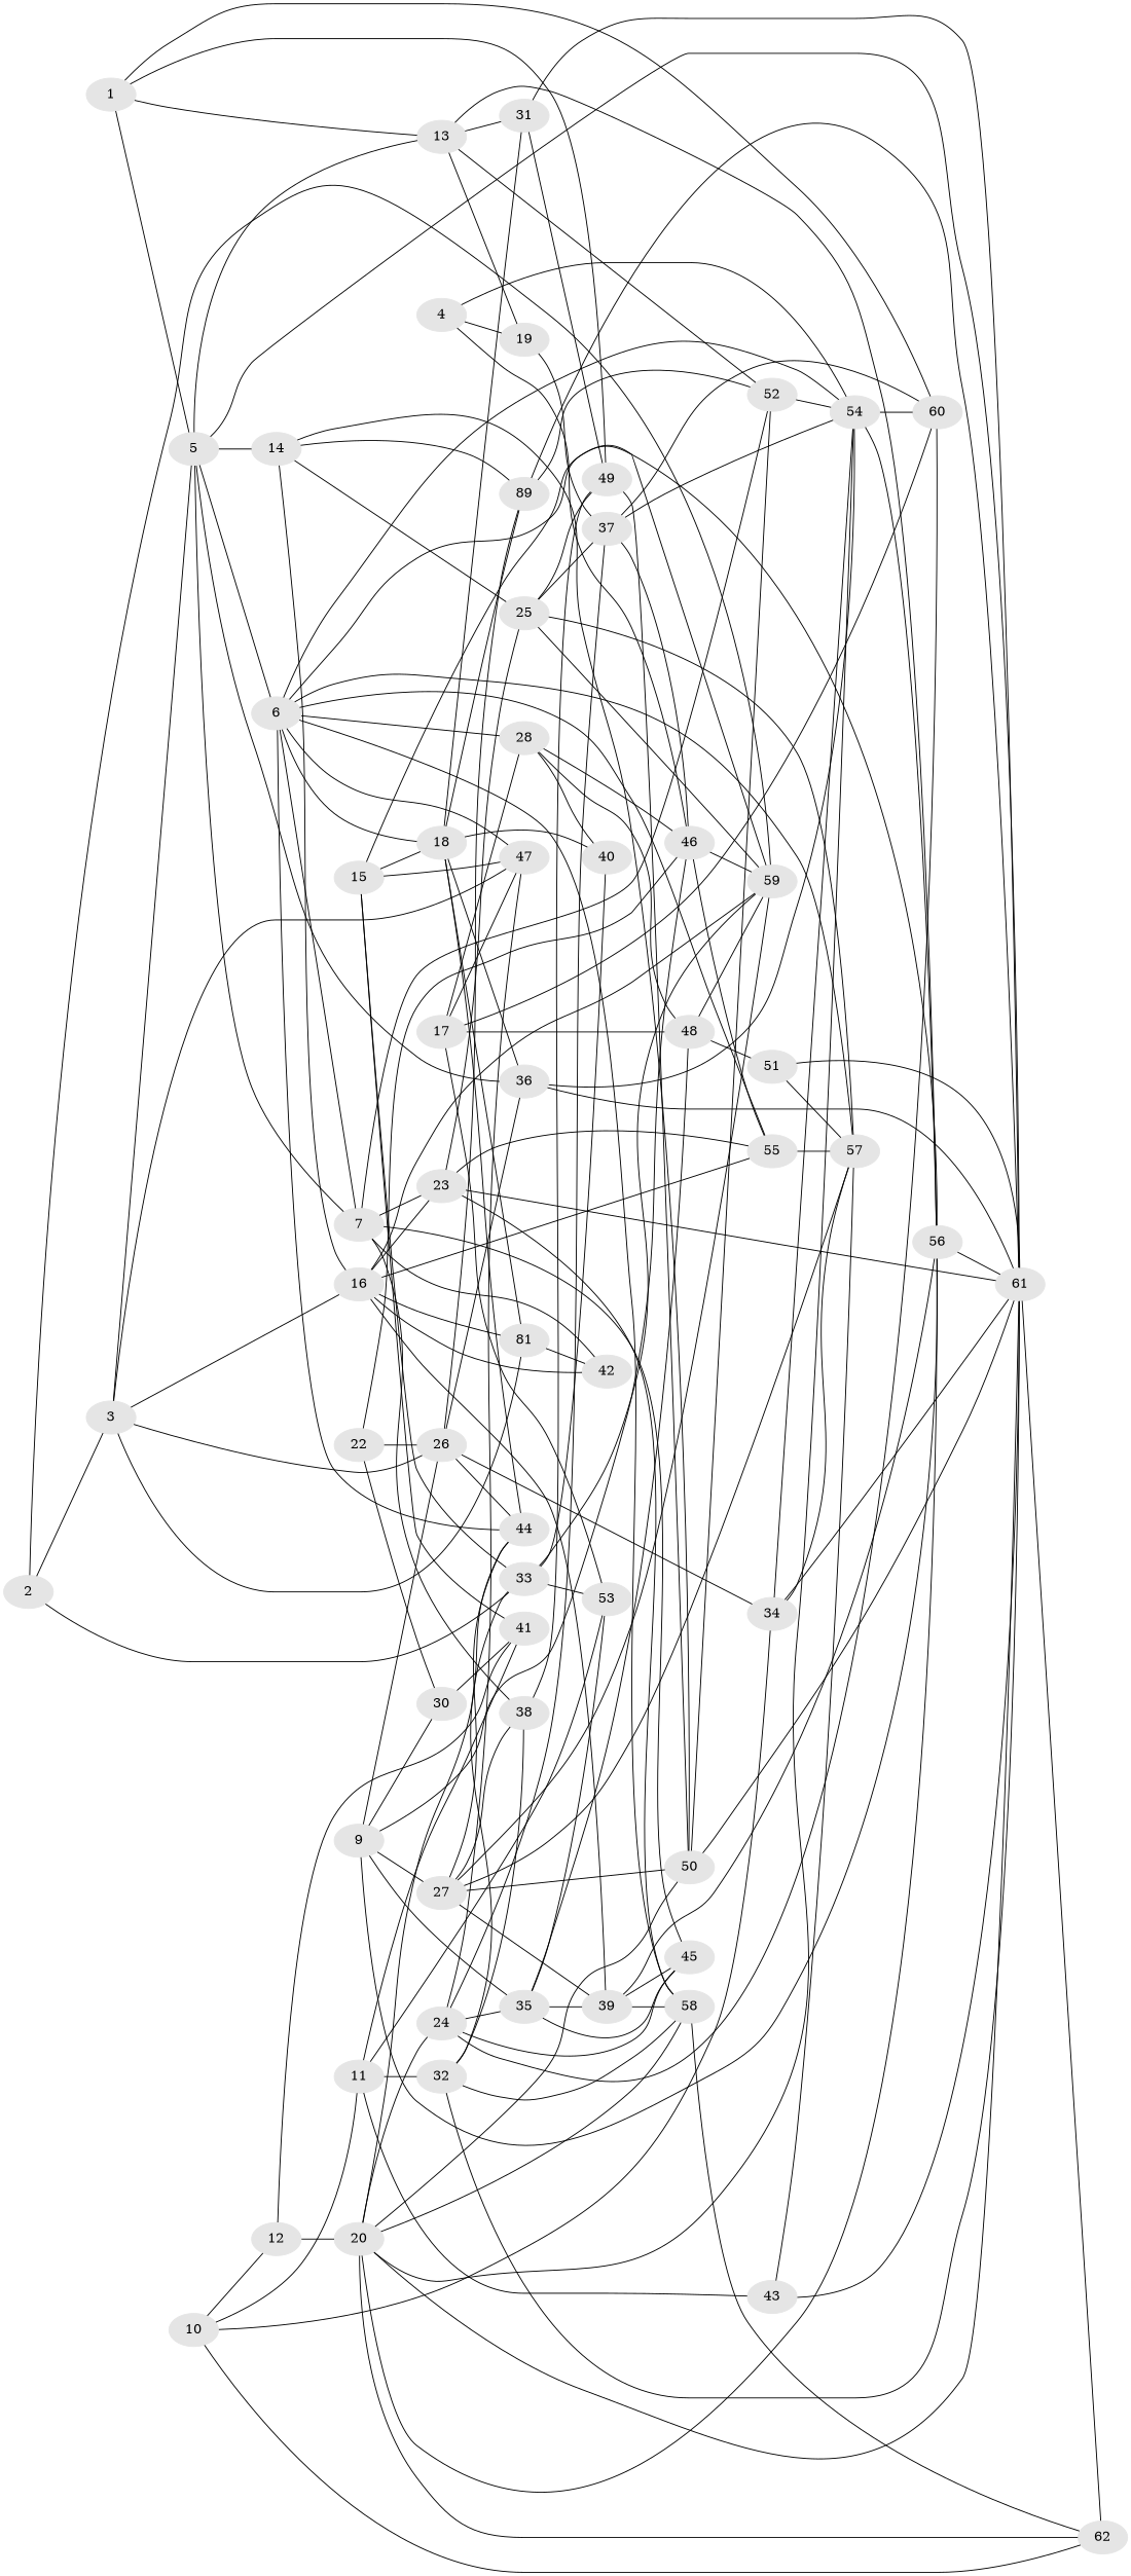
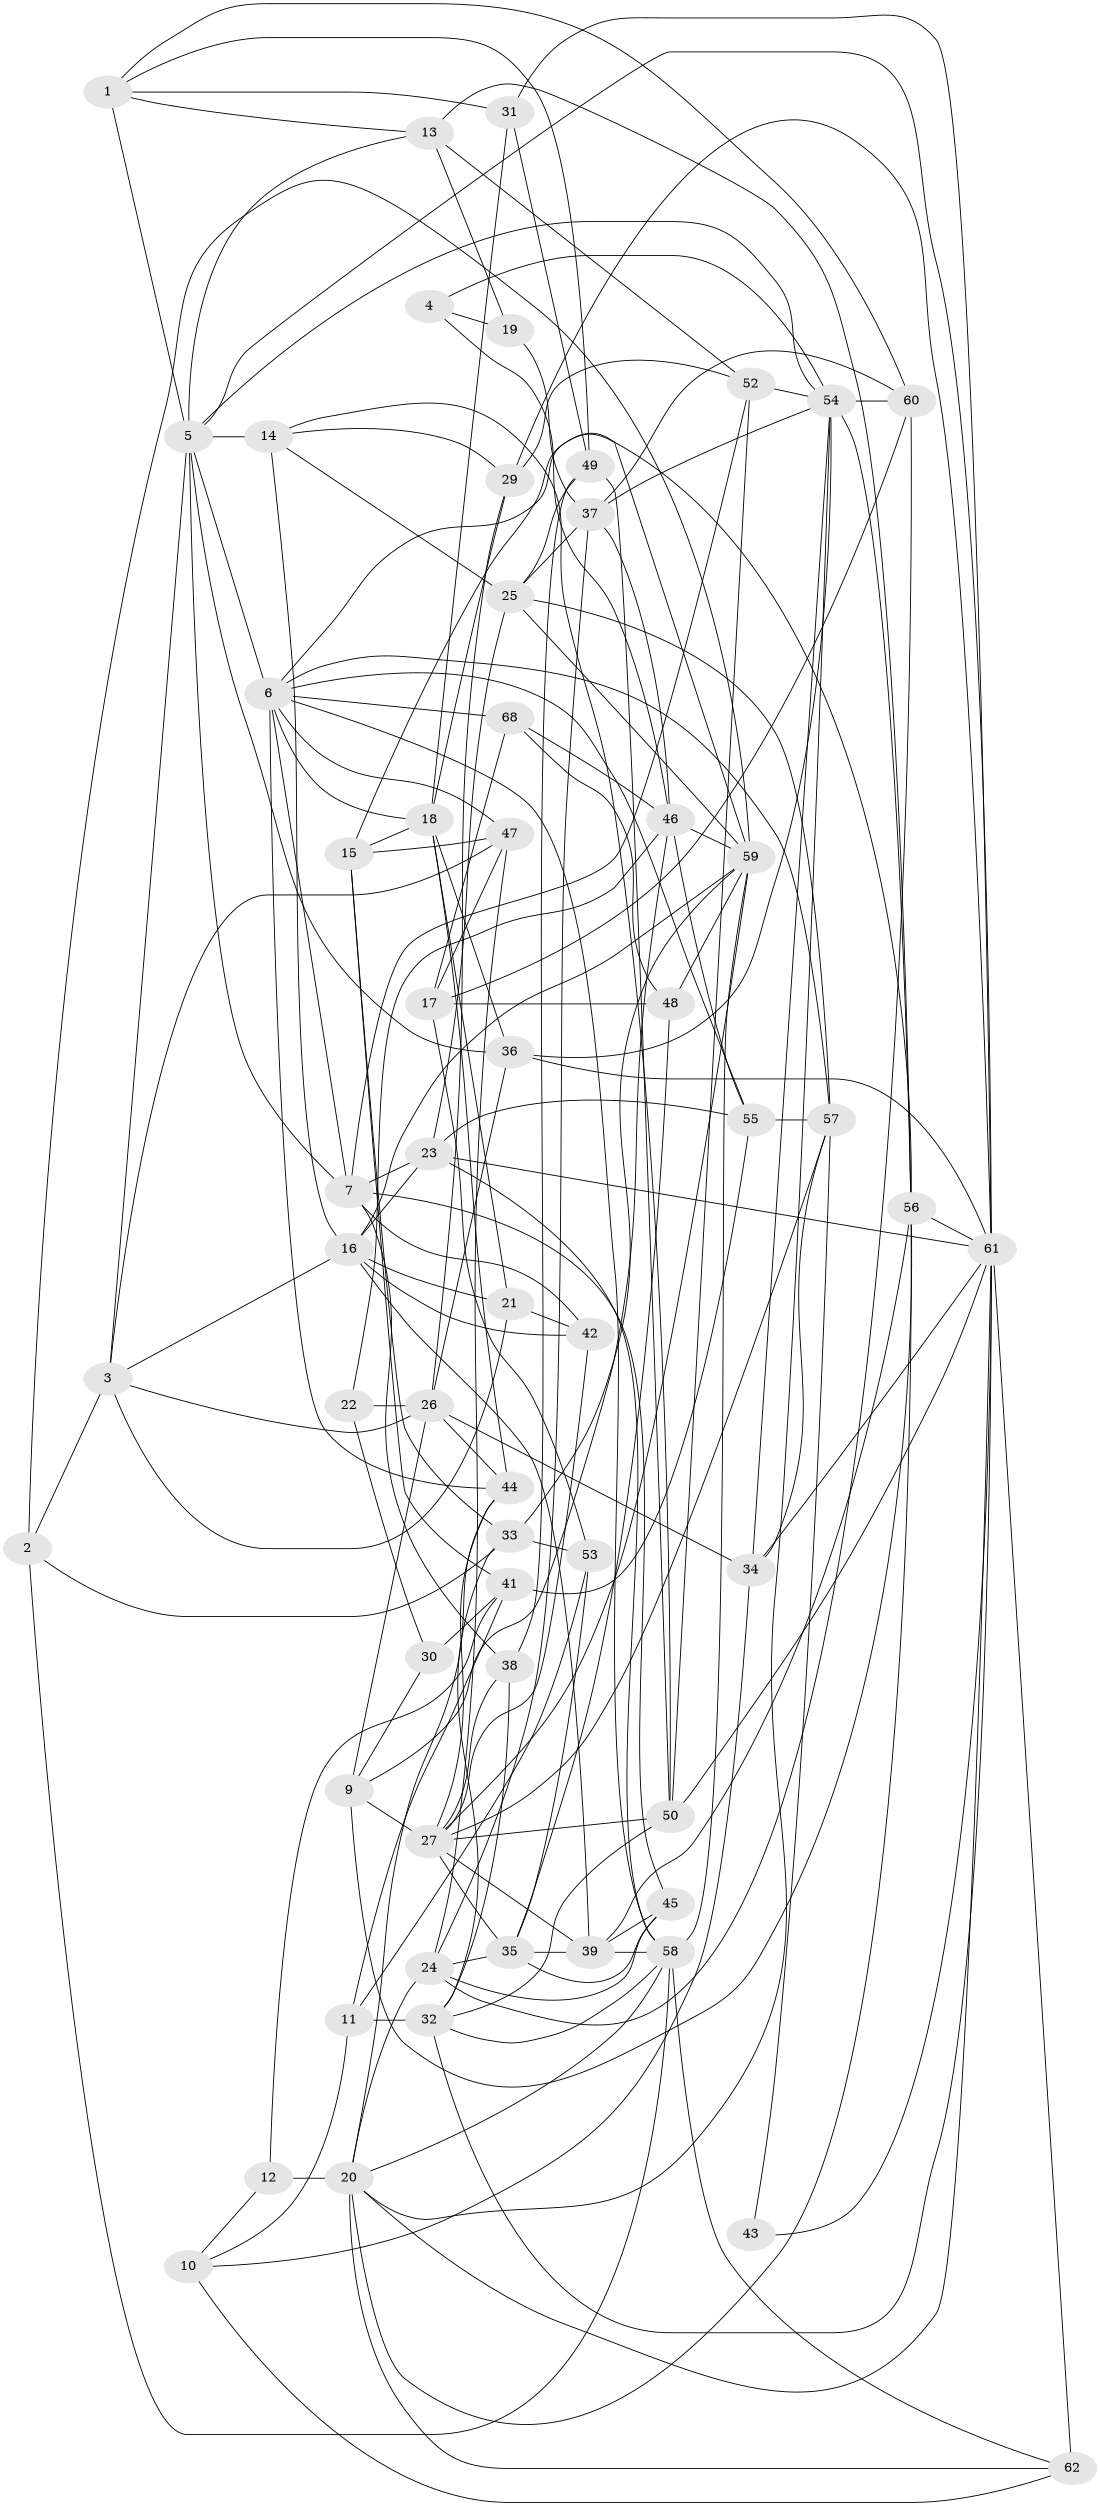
  graph {
    rankdir=LR
    node [color=gray90 style=filled]
    edge [weight=1.0]
    1
    5
    13
    31
    49
    60
    6
    7
    14
    36
    61
    19
    52
    56
    50
    2
    3
    33
    58
    59
    16
-   21 [label=81]
+   21
    26
    47
    53
-   40
    62
    55
    23
    42
    39
    44
    34
-   29 [label=89]
+   29
    4
    46
    54
    37
    18
-   28
+   28 [label=68]
    57
    38
    45
    25
    48
    9
    27
    30
    35
    24
    43
    41
    10
    11
    12
    32
    20
    15
    17
-   51
    22
    1 -- 5
    1 -- 13
-   13 -- 31
+   1 -- 31
    1 -- 49
    1 -- 60
    5 -- 13
    5 -- 6
    5 -- 7
    5 -- 14
    5 -- 36
    5 -- 61
    13 -- 19
    13 -- 52
    13 -- 56
    31 -- 49
    31 -- 61
    49 -- 50
    6 -- 7
    6 -- 58
    6 -- 59 [weight=2.0]
    6 -- 47
    6 -- 55
    6 -- 44
-   6 -- 54
+   5 -- 54
    6 -- 18
    6 -- 28
    6 -- 57
    7 -- 52
    7 -- 23
    7 -- 42
    7 -- 38
    7 -- 45 [weight=2.0]
    14 -- 50
    14 -- 16
    14 -- 29
    14 -- 25
    36 -- 61
    36 -- 54
    61 -- 62
    19 -- 37
    52 -- 54
    56 -- 61
    50 -- 61
    50 -- 52
    2 -- 3
    2 -- 33
+   2 -- 58
    2 -- 59
    3 -- 5
    3 -- 16
    3 -- 21
    3 -- 26
    3 -- 47
    33 -- 59
    33 -- 53
-   33 -- 40
+   58 -- 59
    58 -- 62
    16 -- 59
    16 -- 21
-   16 -- 55
+   41 -- 55
    16 -- 23
    16 -- 42
    16 -- 39
    21 -- 42
    26 -- 36
    26 -- 44
    26 -- 34
    26 -- 29
    55 -- 57
    23 -- 61
    23 -- 58 [weight=2.0]
    23 -- 55
    23 -- 25
    39 -- 56
    39 -- 58 [weight=2.0]
    39 -- 45
    34 -- 61
    34 -- 54
    34 -- 57
    29 -- 61
    29 -- 52
    4 -- 19
    4 -- 46
    4 -- 54 [weight=2.0]
    46 -- 59
    46 -- 55 [weight=2.0]
    54 -- 60
    54 -- 56
    37 -- 60
    37 -- 46
    37 -- 54
    18 -- 31
    18 -- 36 [weight=2.0]
    18 -- 21
-   18 -- 40
    18 -- 44
    18 -- 29
-   28 -- 40
    28 -- 46
    28 -- 48
    38 -- 49 [weight=2.0]
    25 -- 49
    25 -- 59
    25 -- 37
    25 -- 57
    48 -- 59
-   48 -- 51 [weight=2.0]
    9 -- 56
    9 -- 26
    9 -- 46
    9 -- 27
    9 -- 30
-   9 -- 35
+   27 -- 35
    27 -- 50
    27 -- 59
+   27 -- 42
    27 -- 39
    27 -- 44
    27 -- 57
    27 -- 38
    30 -- 41
    35 -- 53
    35 -- 39
    35 -- 45
    35 -- 48
    24 -- 60
    24 -- 47
    24 -- 37
    24 -- 45
    24 -- 35
    43 -- 61
    43 -- 57
    10 -- 62
    10 -- 34
    10 -- 11
    10 -- 12
    11 -- 53
-   11 -- 43
    11 -- 41
    11 -- 32
    12 -- 41
    12 -- 20
    32 -- 61
    32 -- 33
    32 -- 58
    32 -- 38
    20 -- 61
    20 -- 56
-   20 -- 50
+   32 -- 50
    20 -- 58
    20 -- 62 [weight=2.0]
    20 -- 44 [weight=2.0]
    20 -- 54
    20 -- 24
    15 -- 56
    15 -- 33
    15 -- 47
    15 -- 18
    15 -- 41
    17 -- 60
    17 -- 47
    17 -- 53
    17 -- 28
    17 -- 48
-   51 -- 61
-   51 -- 57 [weight=2.0]
    22 -- 26
    22 -- 46
    22 -- 30
  }
